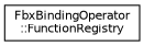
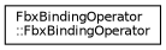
  digraph {
    rankdir=TB
-   n1 [color=black fillcolor=white fontname=Helvetica fontsize=10 height=0.2 label="FbxBindingOperator\l::FunctionRegistry" shape=record style=filled width=0.4]
+   n1 [color=black fillcolor=white fontname=Helvetica fontsize=10 height=0.2 label="FbxBindingOperator\l::FbxBindingOperator" shape=record style=filled width=0.4]
  }
